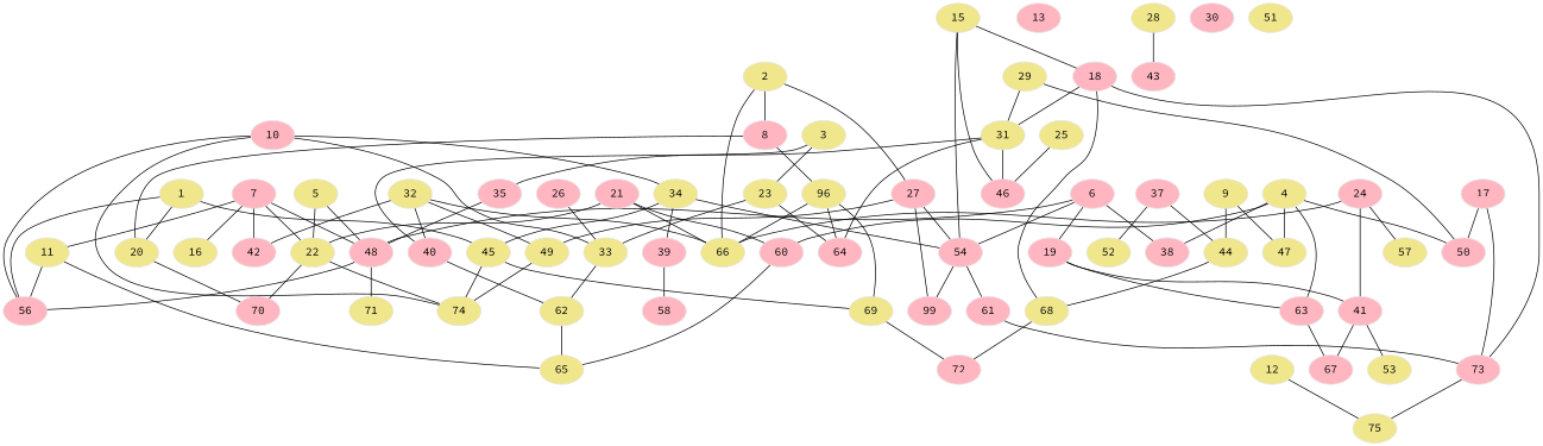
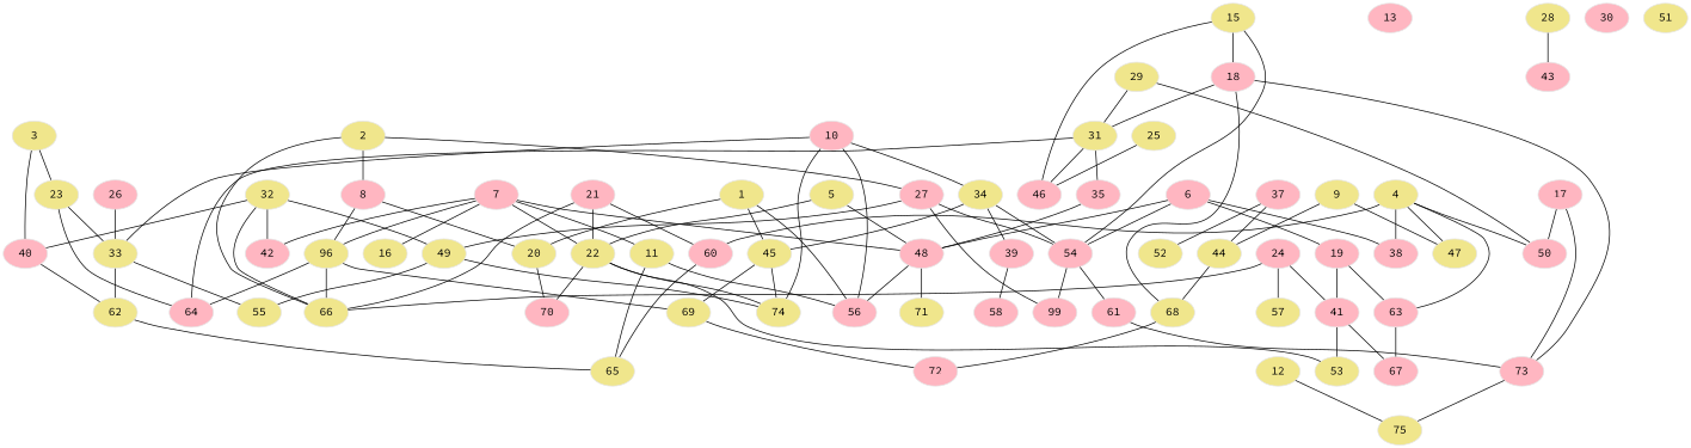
  graph {
    fontname="Source Code Pro"
    node [color=gray90 fillcolor=khaki fontname="Source Code Pro" style=filled]
    edge [fontname="Source Code Pro"]
    1
    20
    45
    56 [fillcolor=lightpink]
    70 [fillcolor=lightpink]
    74
    69
    8 [fillcolor=lightpink]
    2
    27 [fillcolor=lightpink]
    66
    n12 [label=96]
    54 [fillcolor=lightpink]
    49
    n15 [fillcolor=lightpink label=99]
    3
    23
    40 [fillcolor=lightpink]
    33
    64 [fillcolor=lightpink]
    62
    38 [fillcolor=lightpink]
    4
    47
    50 [fillcolor=lightpink]
    60 [fillcolor=lightpink]
    63 [fillcolor=lightpink]
    65
    67 [fillcolor=lightpink]
    5
    22
    48 [fillcolor=lightpink]
    53
    71
    6 [fillcolor=lightpink]
    19 [fillcolor=lightpink]
    41 [fillcolor=lightpink]
    61 [fillcolor=lightpink]
    7 [fillcolor=lightpink]
    11
    16
    42 [fillcolor=lightpink]
    9
    44
    68
    10 [fillcolor=lightpink]
    34
+   55
    39 [fillcolor=lightpink]
    12
    75
    13 [fillcolor=lightpink]
    15
    18 [fillcolor=lightpink]
    46 [fillcolor=lightpink]
    73 [fillcolor=lightpink]
    31
    17 [fillcolor=lightpink]
    35 [fillcolor=lightpink]
    72 [fillcolor=lightpink]
    21 [fillcolor=lightpink]
    24 [fillcolor=lightpink]
    57
    25
    26 [fillcolor=lightpink]
    43 [fillcolor=lightpink]
    28
    29
    30 [fillcolor=lightpink]
    32
    58 [fillcolor=lightpink]
    37 [fillcolor=lightpink]
    52
    51
    1 -- 20
    1 -- 45
    1 -- 56
    20 -- 70
    45 -- 74
    45 -- 69
    69 -- 72
    8 -- 20
    8 -- n12
    2 -- 8
    2 -- 27
    2 -- 66
    27 -- 54
    27 -- 49
    27 -- n15
    n12 -- 69
    n12 -- 66
    n12 -- 64
    54 -- n15
    54 -- 61
    49 -- 74
+   49 -- 55
    3 -- 23
    3 -- 40
    23 -- 33
    23 -- 64
    40 -- 62
    33 -- 62
+   33 -- 55
    62 -- 65
    4 -- 38
    4 -- 47
    4 -- 50
    4 -- 60
    4 -- 63
    60 -- 65
    63 -- 67
    5 -- 22
    5 -- 48
    22 -- 70
    22 -- 74
+   22 -- 53
    48 -- 56
    48 -- 71
    6 -- 54
    6 -- 38
    6 -- 48
    6 -- 19
    19 -- 63
    19 -- 41
    41 -- 67
    41 -- 53
    61 -- 73
+   7 -- n12
    7 -- 22
    7 -- 48
    7 -- 11
    7 -- 16
    7 -- 42
    11 -- 56
    11 -- 65
    9 -- 47
    9 -- 44
    44 -- 68
    68 -- 72
    10 -- 56
    10 -- 74
    10 -- 33
    10 -- 34
    34 -- 45
    34 -- 54
    34 -- 39
    39 -- 58
    12 -- 75
    15 -- 54
    15 -- 18
    15 -- 46
    18 -- 68
    18 -- 73
    18 -- 31
    73 -- 75
    31 -- 64
    31 -- 46
    31 -- 35
    17 -- 50
    17 -- 73
    35 -- 48
    21 -- 66
    21 -- 60
    21 -- 22
    24 -- 66
    24 -- 41
    24 -- 57
    25 -- 46
    26 -- 33
    28 -- 43
    29 -- 50
    29 -- 31
    32 -- 66
    32 -- 49
    32 -- 40
    32 -- 42
    37 -- 44
    37 -- 52
  }
